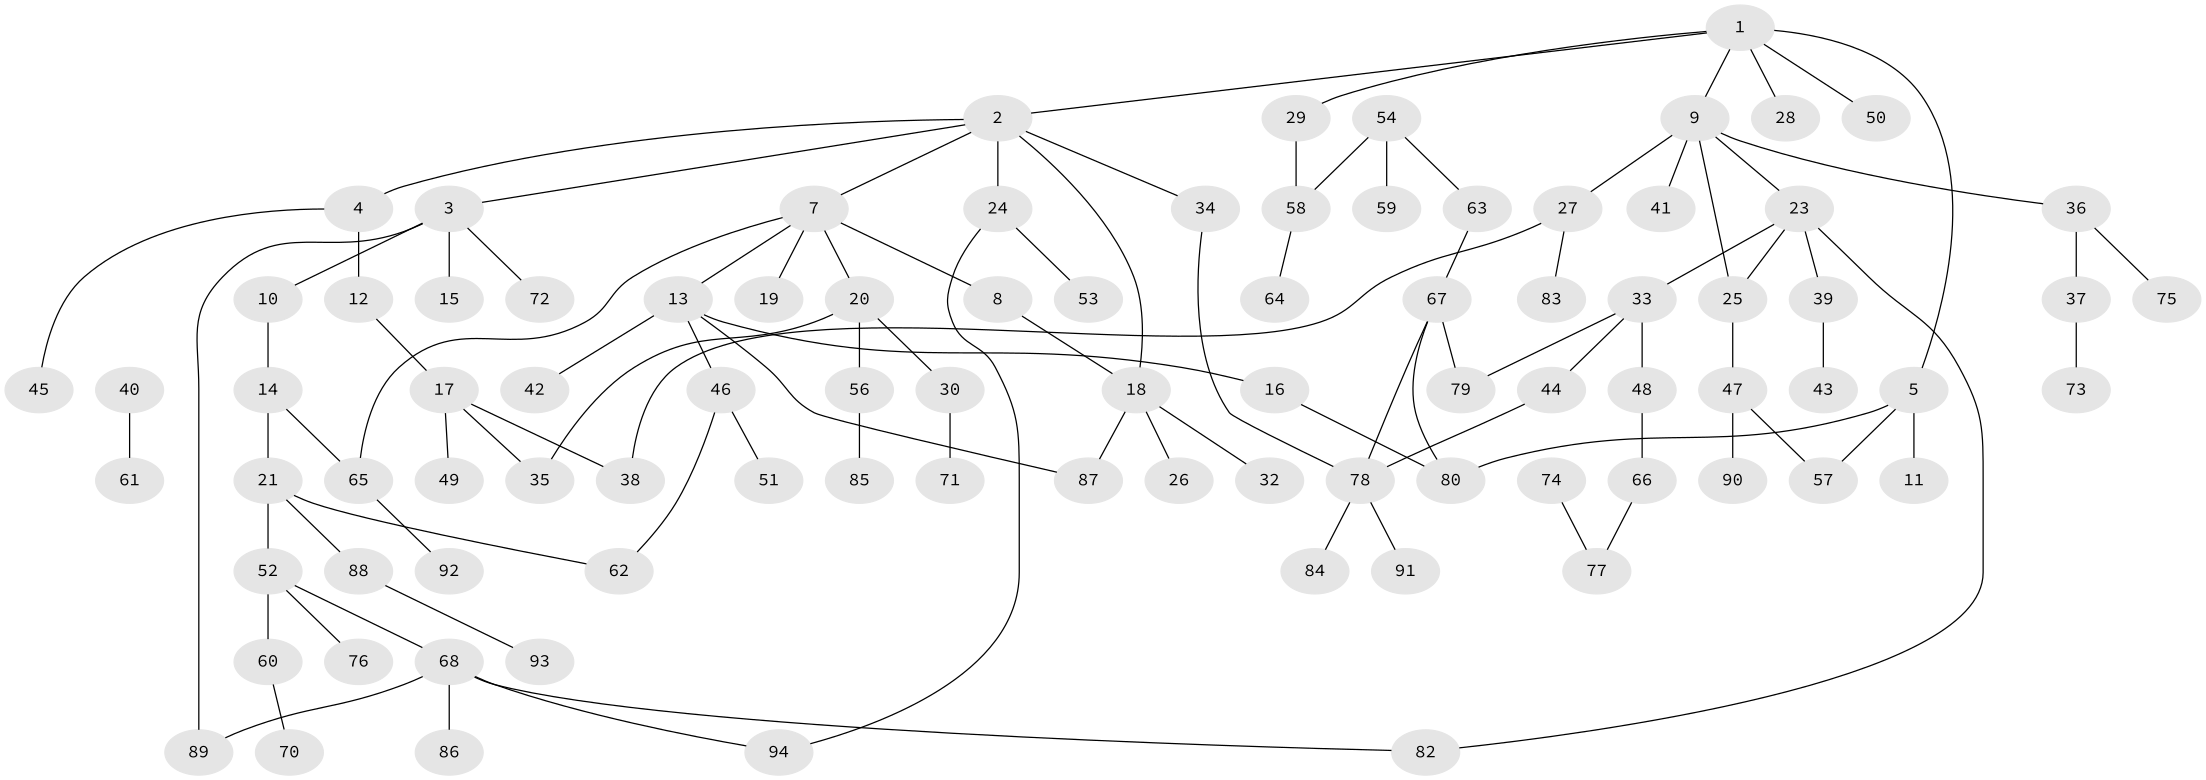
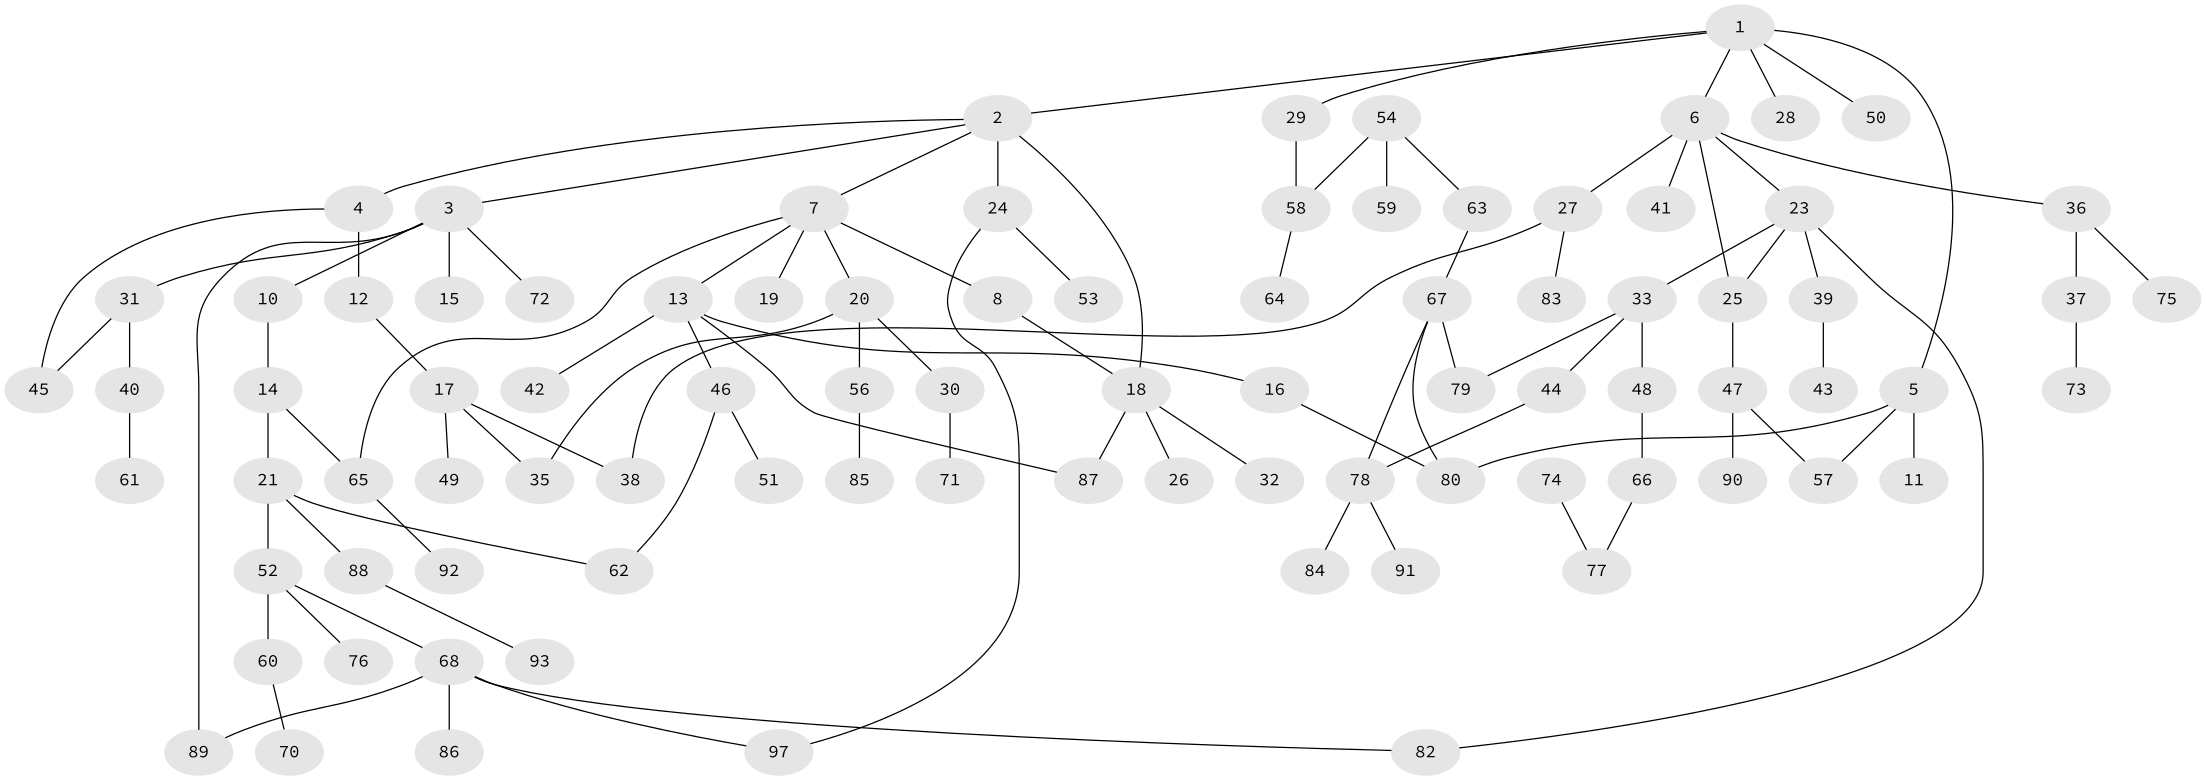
  graph {
    fontname="Source Code Pro"
    node [color=gray90 fontname="Source Code Pro" style=filled]
    edge [fontname="Source Code Pro"]
    1
    2
    5
-   6 [label=9]
+   6
    28
    29
    50
    3
    4
    7
    18
    24
-   34
    11
    57
    80
    23
    25
    27
    36
    41
    58
    10
    15
+   31
    72
    89
    12
    45
    8
    13
    19
    20
    65
    87
    26
    32
    53
-   94
+   94 [label=97]
    78
    14
    40
    17
    33
    39
    82
    47
    38
    83
    37
    75
    16
    42
    46
    35
    30
    56
    92
    54
    59
    63
    21
    49
    62
    51
    52
    88
    71
    85
    60
    68
    76
    93
    44
    48
    79
    43
    90
    64
    61
    66
    84
    91
    73
    77
    70
    86
    67
    74
    1 -- 2
    1 -- 5
    1 -- 6
    1 -- 28
    1 -- 29
    1 -- 50
    2 -- 3
    2 -- 4
    2 -- 7
    2 -- 18
    2 -- 24
-   2 -- 34
    5 -- 11
    5 -- 57
    5 -- 80
    6 -- 23
    6 -- 25
    6 -- 27
    6 -- 36
    6 -- 41
    29 -- 58
    3 -- 10
    3 -- 15
+   3 -- 31
    3 -- 72
    3 -- 89
    4 -- 12
    4 -- 45
    7 -- 8
    7 -- 13
    7 -- 19
    7 -- 20
    7 -- 65
    18 -- 87
    18 -- 26
    18 -- 32
    24 -- 53
    24 -- 94
-   34 -- 78
    23 -- 25
    23 -- 33
    23 -- 39
    23 -- 82
    25 -- 47
    27 -- 38
    27 -- 83
    36 -- 37
    36 -- 75
    58 -- 64
    10 -- 14
+   31 -- 45
+   31 -- 40
    12 -- 17
    8 -- 18
    13 -- 87
    13 -- 16
    13 -- 42
    13 -- 46
    20 -- 35
    20 -- 30
    20 -- 56
    65 -- 92
    78 -- 84
    78 -- 91
    14 -- 65
    14 -- 21
    40 -- 61
    17 -- 38
    17 -- 35
    17 -- 49
    33 -- 44
    33 -- 48
    33 -- 79
    39 -- 43
    47 -- 57
    47 -- 90
    37 -- 73
    16 -- 80
    46 -- 62
    46 -- 51
    30 -- 71
    56 -- 85
    54 -- 58
    54 -- 59
    54 -- 63
    63 -- 67
    21 -- 62
    21 -- 52
    21 -- 88
    52 -- 60
    52 -- 68
    52 -- 76
    88 -- 93
    60 -- 70
    68 -- 89
    68 -- 94
    68 -- 82
    68 -- 86
    44 -- 78
    48 -- 66
    66 -- 77
    67 -- 80
    67 -- 78
    67 -- 79
    74 -- 77
  }
